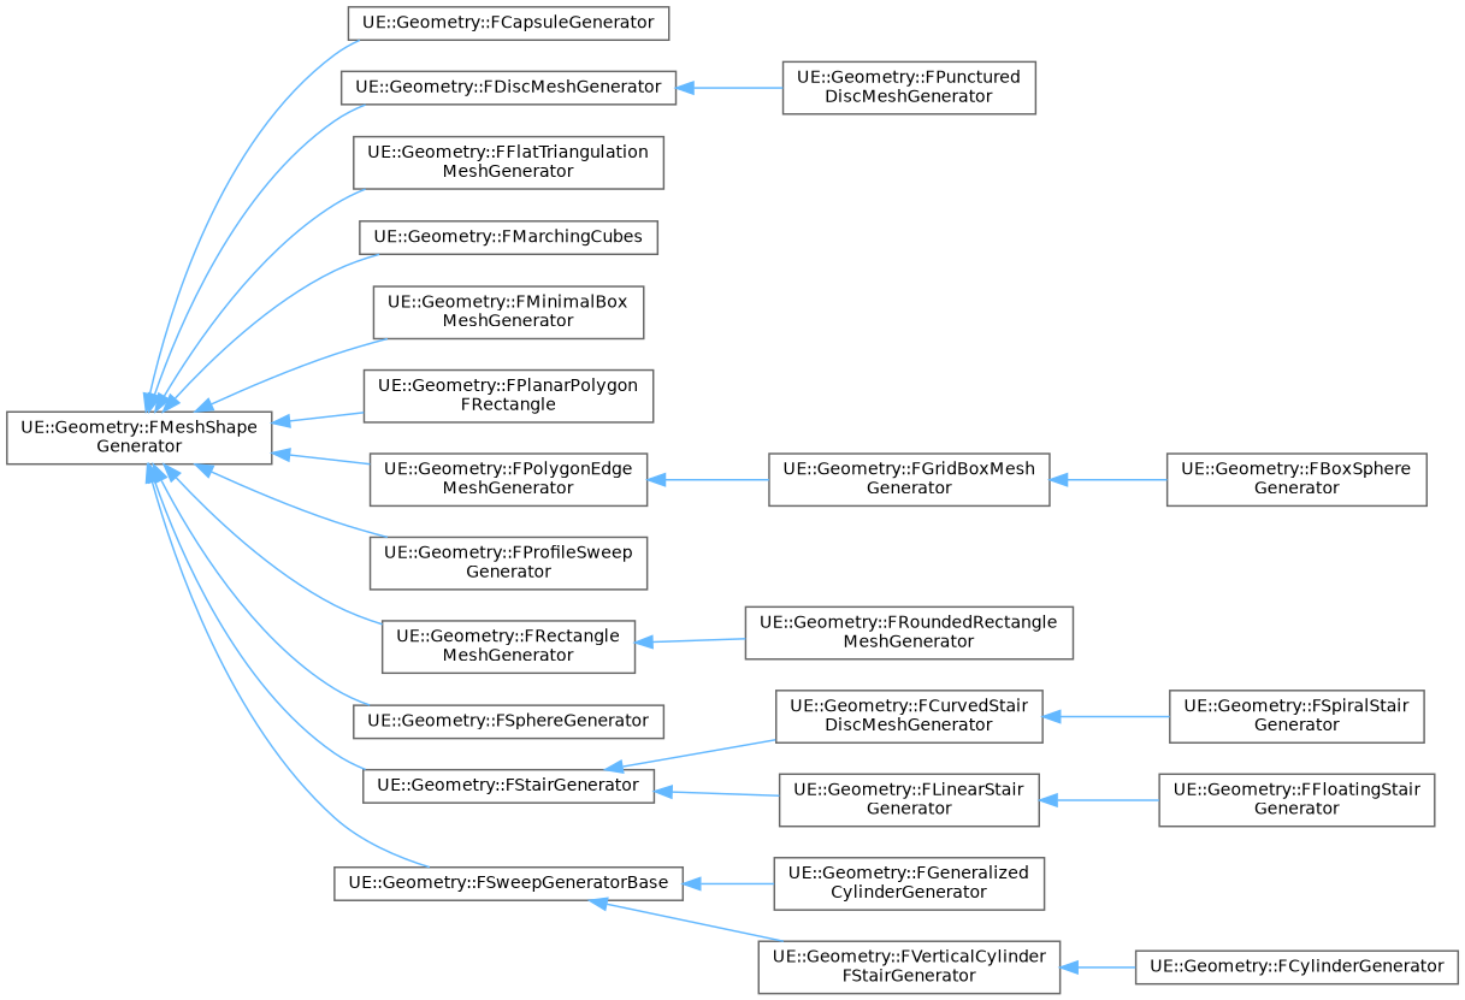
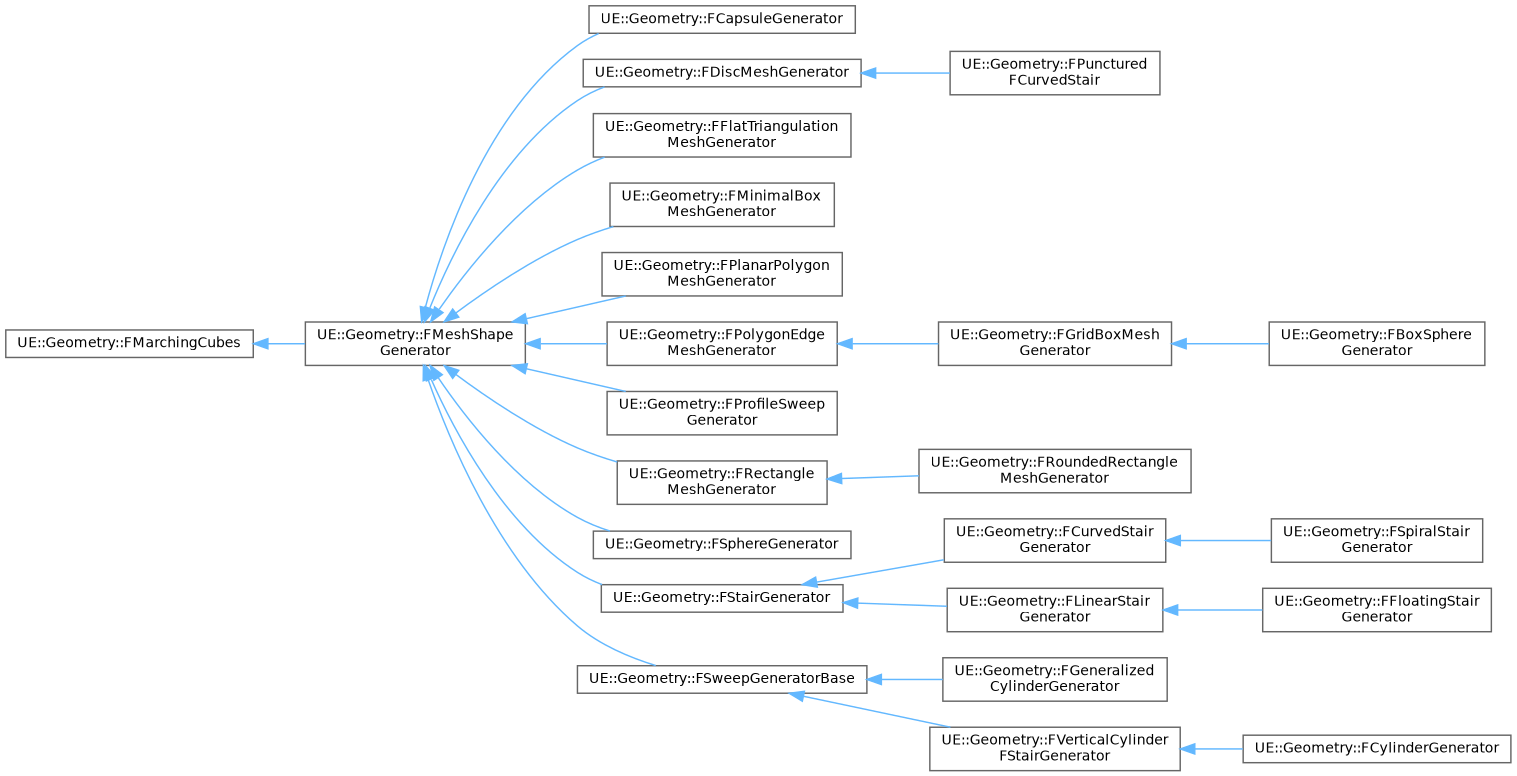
  digraph {
    rankdir=LR
    node [color=grey40 fillcolor=white fontname=Helvetica fontsize=10 shape=box style=filled]
    edge [color=steelblue1 dir=back fontname=Helvetica fontsize=10 labelfontname=Helvetica labelfontsize=10 style=solid]
    n1 [height=0.2 label="UE::Geometry::FMeshShape\lGenerator" width=0.4]
    n2 [height=0.2 label="UE::Geometry::FCapsuleGenerator" width=0.4]
    n3 [height=0.2 label="UE::Geometry::FDiscMeshGenerator" width=0.4]
    n4 [height=0.2 label="UE::Geometry::FFlatTriangulation\lMeshGenerator" width=0.4]
    n5 [height=0.2 label="UE::Geometry::FMarchingCubes" width=0.4]
    n6 [height=0.2 label="UE::Geometry::FMinimalBox\lMeshGenerator" width=0.4]
-   n7 [height=0.2 label="UE::Geometry::FPlanarPolygon\lFRectangle" width=0.4]
+   n7 [height=0.2 label="UE::Geometry::FPlanarPolygon\lMeshGenerator" width=0.4]
    n8 [height=0.2 label="UE::Geometry::FPolygonEdge\lMeshGenerator" width=0.4]
    n9 [height=0.2 label="UE::Geometry::FProfileSweep\lGenerator" width=0.4]
    n10 [height=0.2 label="UE::Geometry::FRectangle\lMeshGenerator" width=0.4]
    n11 [height=0.2 label="UE::Geometry::FSphereGenerator" width=0.4]
    n12 [height=0.2 label="UE::Geometry::FStairGenerator" width=0.4]
    n13 [height=0.2 label="UE::Geometry::FSweepGeneratorBase" width=0.4]
-   n14 [height=0.2 label="UE::Geometry::FPunctured\lDiscMeshGenerator" width=0.4]
+   n14 [height=0.2 label="UE::Geometry::FPunctured\lFCurvedStair" width=0.4]
    n15 [height=0.2 label="UE::Geometry::FGridBoxMesh\lGenerator" width=0.4]
    n16 [height=0.2 label="UE::Geometry::FBoxSphere\lGenerator" width=0.4]
    n17 [height=0.2 label="UE::Geometry::FRoundedRectangle\lMeshGenerator" width=0.4]
-   n18 [height=0.2 label="UE::Geometry::FCurvedStair\lDiscMeshGenerator" width=0.4]
+   n18 [height=0.2 label="UE::Geometry::FCurvedStair\lGenerator" width=0.4]
    n19 [height=0.2 label="UE::Geometry::FLinearStair\lGenerator" width=0.4]
    n20 [height=0.2 label="UE::Geometry::FGeneralized\lCylinderGenerator" width=0.4]
    n21 [height=0.2 label="UE::Geometry::FVerticalCylinder\lFStairGenerator" width=0.4]
    n22 [height=0.2 label="UE::Geometry::FSpiralStair\lGenerator" width=0.4]
    n23 [height=0.2 label="UE::Geometry::FFloatingStair\lGenerator" width=0.4]
    n24 [height=0.2 label="UE::Geometry::FCylinderGenerator" width=0.4]
    n1 -> n2
    n1 -> n3
    n1 -> n4
-   n1 -> n5
+   n5 -> n1
    n1 -> n6
    n1 -> n7
    n1 -> n8
    n1 -> n9
    n1 -> n10
    n1 -> n11
    n1 -> n12
    n1 -> n13
    n3 -> n14
    n8 -> n15
    n10 -> n17
    n12 -> n18
    n12 -> n19
    n13 -> n20
    n13 -> n21
    n15 -> n16
    n18 -> n22
    n19 -> n23
    n21 -> n24
  }
